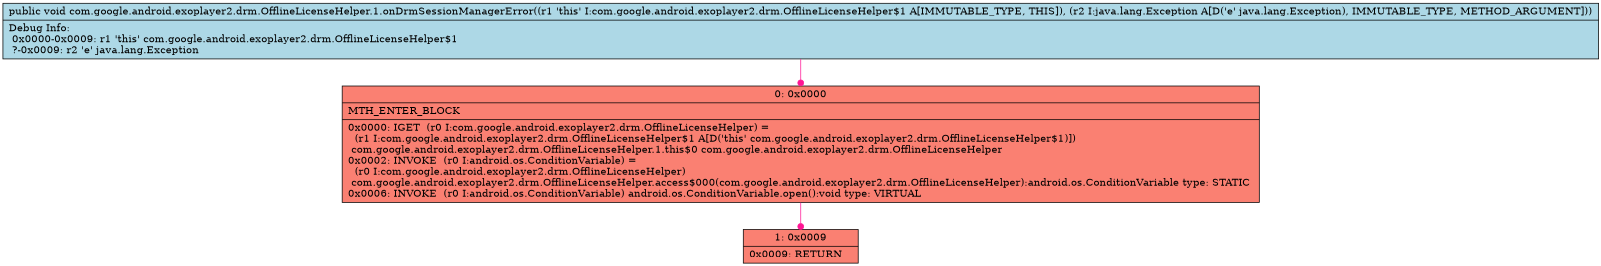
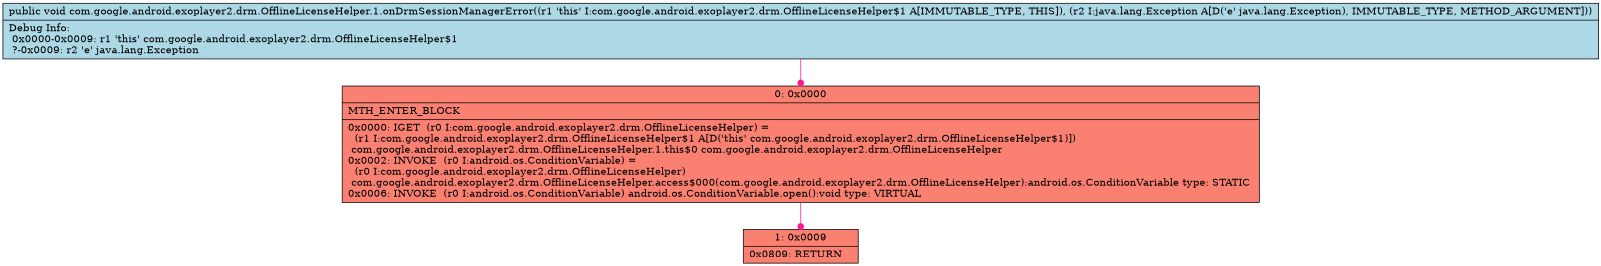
  digraph {
    node [shape=record style=filled fillcolor=salmon]
    edge [color=deeppink arrowhead=dot]
    n1 [label="{0\:\ 0x0000|MTH_ENTER_BLOCK\l|0x0000: IGET  (r0 I:com.google.android.exoplayer2.drm.OfflineLicenseHelper) = \l  (r1 I:com.google.android.exoplayer2.drm.OfflineLicenseHelper$1 A[D('this' com.google.android.exoplayer2.drm.OfflineLicenseHelper$1)])\l com.google.android.exoplayer2.drm.OfflineLicenseHelper.1.this$0 com.google.android.exoplayer2.drm.OfflineLicenseHelper \l0x0002: INVOKE  (r0 I:android.os.ConditionVariable) = \l  (r0 I:com.google.android.exoplayer2.drm.OfflineLicenseHelper)\l com.google.android.exoplayer2.drm.OfflineLicenseHelper.access$000(com.google.android.exoplayer2.drm.OfflineLicenseHelper):android.os.ConditionVariable type: STATIC \l0x0006: INVOKE  (r0 I:android.os.ConditionVariable) android.os.ConditionVariable.open():void type: VIRTUAL \l}"]
-   n2 [label="{1\:\ 0x0009|0x0009: RETURN   \l}"]
+   n2 [label="{1\:\ 0x0009|0x0809: RETURN   \l}"]
    n3 [label="{public void com.google.android.exoplayer2.drm.OfflineLicenseHelper.1.onDrmSessionManagerError((r1 'this' I:com.google.android.exoplayer2.drm.OfflineLicenseHelper$1 A[IMMUTABLE_TYPE, THIS]), (r2 I:java.lang.Exception A[D('e' java.lang.Exception), IMMUTABLE_TYPE, METHOD_ARGUMENT]))  | Debug Info:\l  0x0000\-0x0009: r1 'this' com.google.android.exoplayer2.drm.OfflineLicenseHelper$1\l  ?\-0x0009: r2 'e' java.lang.Exception\l}" fillcolor=lightblue]
    n1 -> n2
    n3 -> n1
  }
